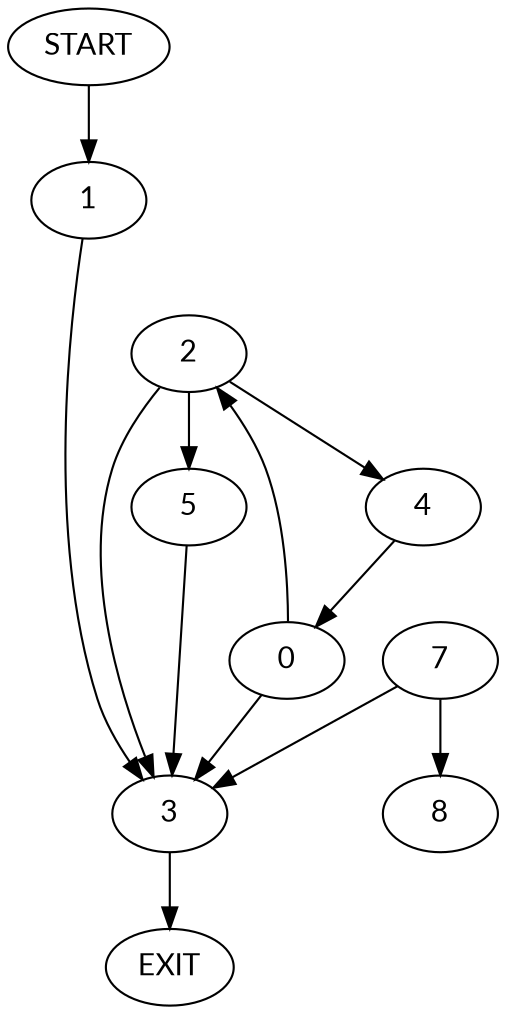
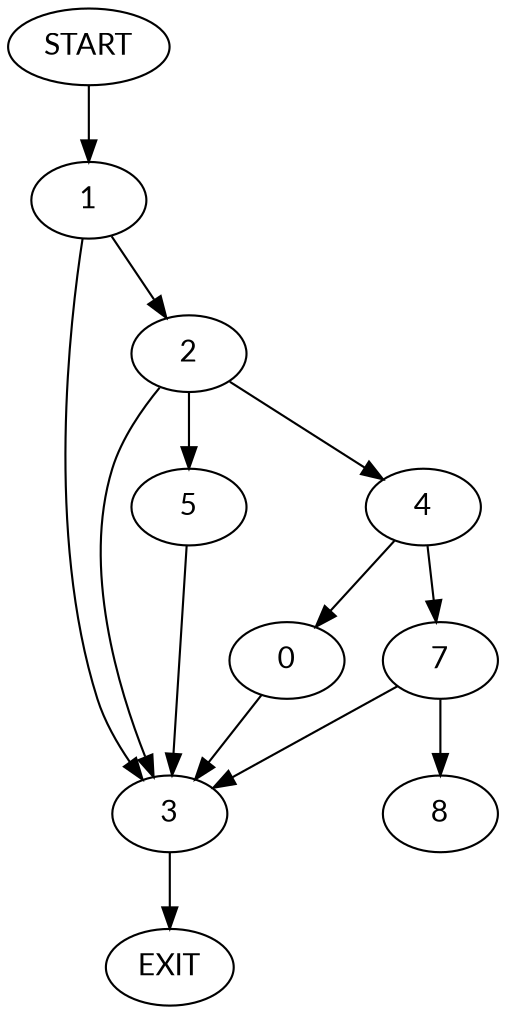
  digraph {
    fontname=Lato
    node [fontname=Lato]
    edge [fontname=Lato]
    n1 [label=START]
    1
    2
    3
    n5 [label=EXIT]
    4
    5
    n8 [label=0]
    7
    8
    n1 -> 1
-   n8 -> 2
+   1 -> 2
    1 -> 3
    2 -> 3
    2 -> 4
    2 -> 5
    3 -> n5
    4 -> n8
+   4 -> 7
    5 -> 3
    n8 -> 3
    7 -> 3
    7 -> 8
  }
